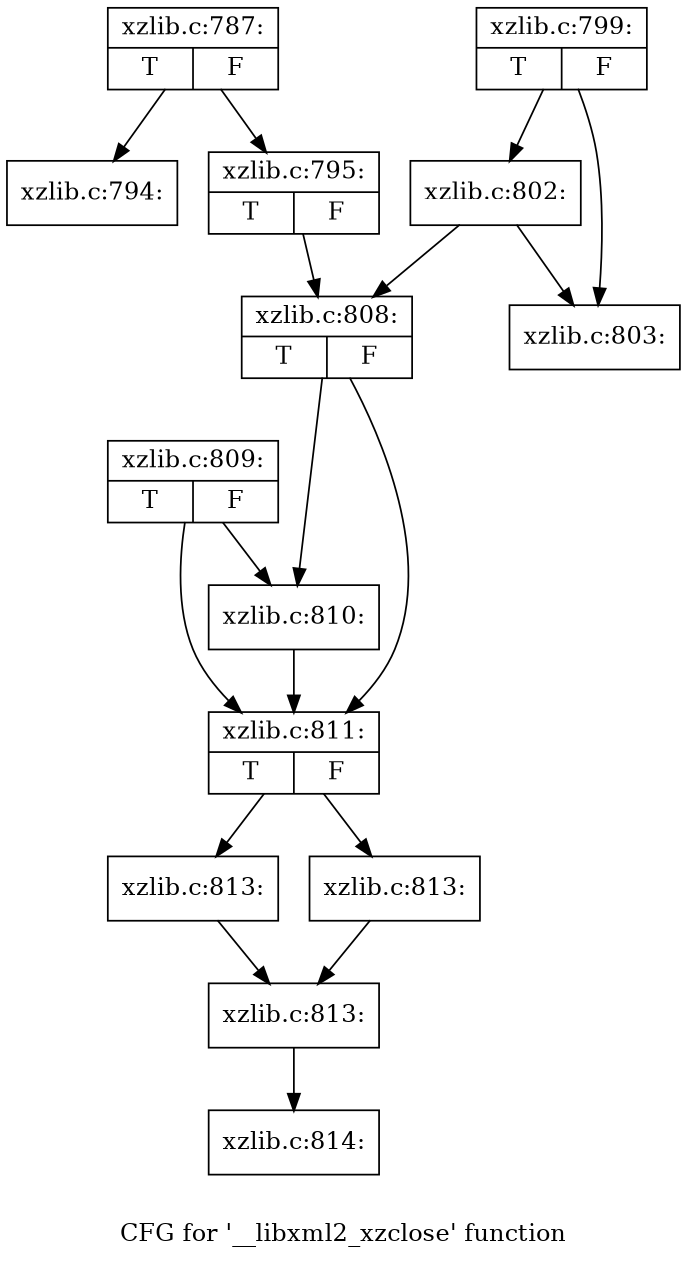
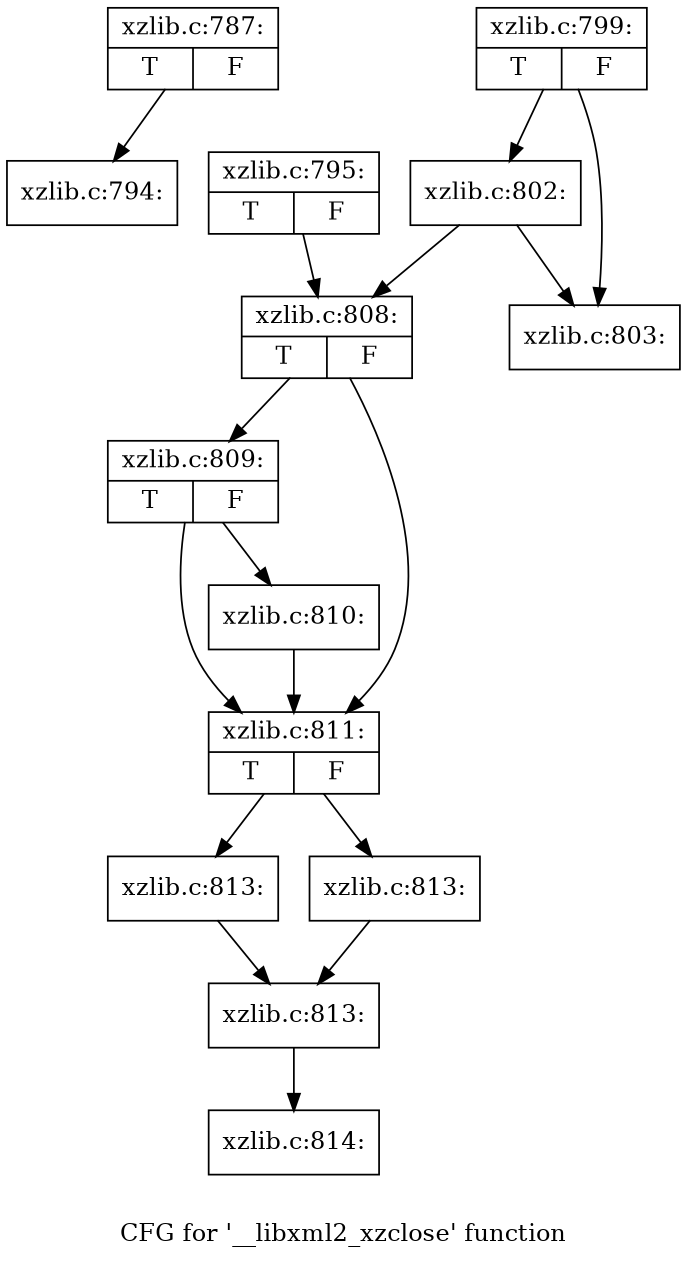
  digraph {
    label="CFG for '__libxml2_xzclose' function"
    node [shape=record]
    n1 [label="{xzlib.c:787:|{<s0>T|<s1>F}}"]
    n2 [label="{xzlib.c:794:}"]
    n3 [label="{xzlib.c:795:|{<s0>T|<s1>F}}"]
    n4 [label="{xzlib.c:808:|{<s0>T|<s1>F}}"]
    n5 [label="{xzlib.c:814:}"]
    n6 [label="{xzlib.c:799:|{<s0>T|<s1>F}}"]
    n7 [label="{xzlib.c:802:}"]
    n8 [label="{xzlib.c:803:}"]
    n9 [label="{xzlib.c:809:|{<s0>T|<s1>F}}"]
    n10 [label="{xzlib.c:811:|{<s0>T|<s1>F}}"]
    n11 [label="{xzlib.c:810:}"]
    n12 [label="{xzlib.c:813:}"]
    n13 [label="{xzlib.c:813:}"]
    n14 [label="{xzlib.c:813:}"]
    n1 -> n2
-   n1 -> n3
    n3 -> n4
-   n4 -> n11
+   n4 -> n9
    n4 -> n10
    n6 -> n7
    n6 -> n8
    n7 -> n4
    n7 -> n8
    n9 -> n10
    n9 -> n11
    n10 -> n12
    n10 -> n13
    n11 -> n10
    n12 -> n14
    n13 -> n14
    n14 -> n5
  }
